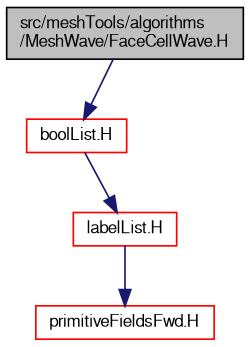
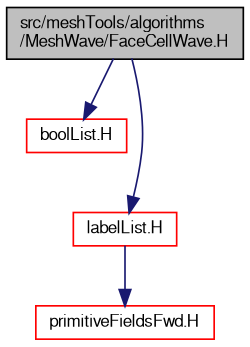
  digraph {
    node [color=red fontname=FreeSans fontsize=10 shape=record]
    edge [color=midnightblue fontname=FreeSans fontsize=10 labelfontname=FreeSans labelfontsize=10 style=solid]
    n1 [color=black fillcolor=grey75 fontcolor=black height=0.2 label="src/meshTools/algorithms\l/MeshWave/FaceCellWave.H" style=filled width=0.4]
    n2 [height=0.2 label="boolList.H" width=0.4]
    n3 [height=0.2 label="labelList.H" width=0.4]
    n4 [height=0.2 label="primitiveFieldsFwd.H" width=0.4]
    n1 -> n2
-   n2 -> n3
+   n1 -> n3
    n3 -> n4
  }
